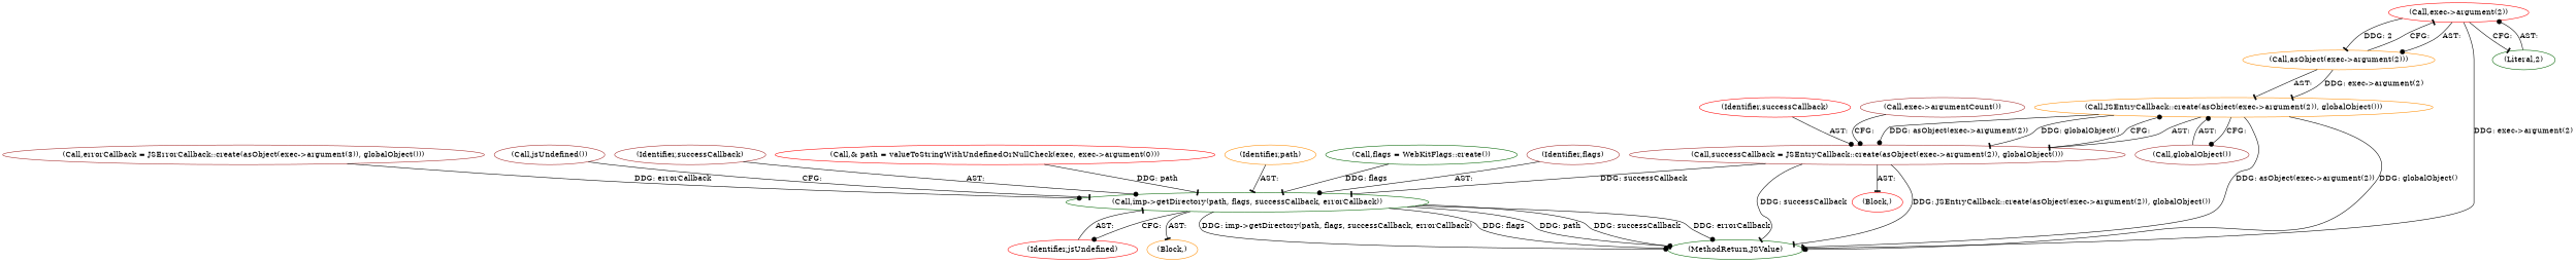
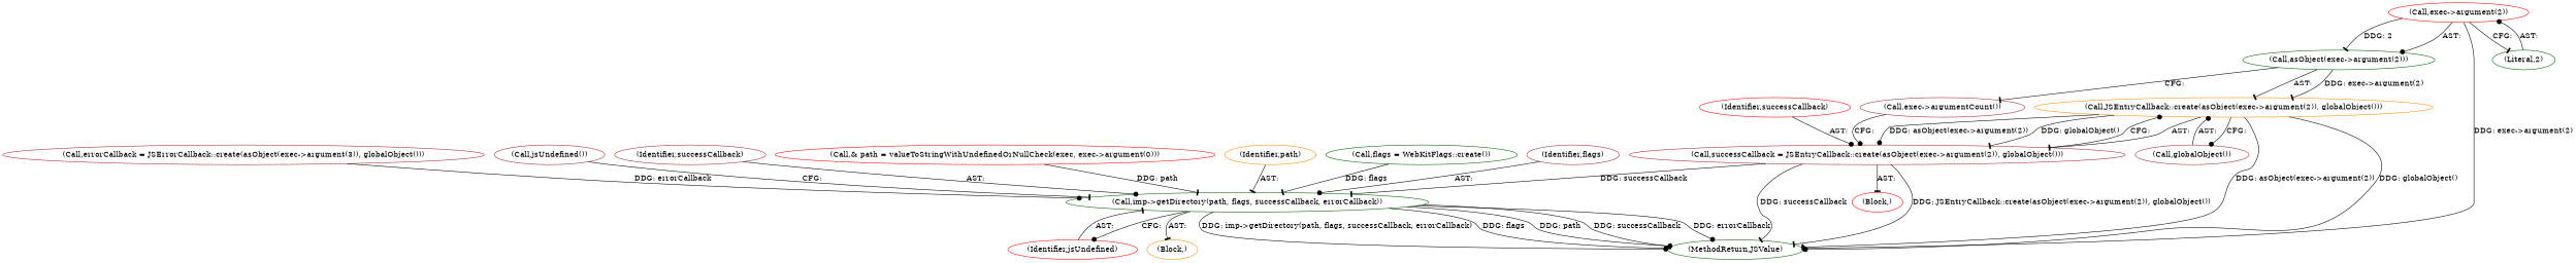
  digraph {
    node [color=brown]
    edge [arrowhead=tee]
    n1 [color=darkorange label="(Call,JSEntryCallback::create(asObject(exec->argument(2)), globalObject()))"]
    n2 [label="(Call,successCallback = JSEntryCallback::create(asObject(exec->argument(2)), globalObject()))"]
    n3 [label="(Call,globalObject())"]
    n4 [color=darkgreen label="(MethodReturn,JSValue)"]
    n5 [color=darkgreen label="(Call,imp->getDirectory(path, flags, successCallback, errorCallback))"]
    n6 [color=red label="(Block,)"]
-   n7 [color=darkorange label="(Call,asObject(exec->argument(2)))"]
+   n7 [color=darkgreen label="(Call,asObject(exec->argument(2)))"]
    n8 [color=red label="(Call,exec->argument(2))"]
    n9 [color=darkgreen label="(Literal,2)"]
    n10 [color=red label="(Identifier,jsUndefined)"]
    n11 [color=darkorange label="(Block,)"]
    n12 [color=red label="(Call,& path = valueToStringWithUndefinedOrNullCheck(exec, exec->argument(0)))"]
    n13 [color=darkorange label="(Identifier,path)"]
    n14 [color=darkgreen label="(Call,flags = WebKitFlags::create())"]
    n15 [label="(Identifier,flags)"]
    n16 [label="(Call,errorCallback = JSErrorCallback::create(asObject(exec->argument(3)), globalObject()))"]
    n17 [color=red label="(Identifier,successCallback)"]
    n18 [label="(Call,jsUndefined())"]
    n19 [label="(Call,exec->argumentCount())"]
    n20 [label="(Identifier,successCallback)"]
    n1 -> n2 [label="AST: "]
    n1 -> n2 [arrowhead=dot label="DDG: asObject(exec->argument(2))"]
    n1 -> n2 [label="DDG: globalObject()"]
    n1 -> n3 [arrowhead=dot label="CFG: "]
    n1 -> n4 [label="DDG: asObject(exec->argument(2))"]
    n1 -> n4 [arrowhead=dot label="DDG: globalObject()"]
    n2 -> n1 [arrowhead=dot label="CFG: "]
    n2 -> n4 [label="DDG: JSEntryCallback::create(asObject(exec->argument(2)), globalObject())"]
    n2 -> n4 [label="DDG: successCallback"]
    n2 -> n5 [label="DDG: successCallback"]
    n2 -> n6 [label="AST: "]
    n3 -> n1 [arrowhead=dot label="AST: "]
    n5 -> n4 [arrowhead=dot label="DDG: path"]
    n5 -> n4 [label="DDG: successCallback"]
    n5 -> n4 [arrowhead=dot label="DDG: errorCallback"]
    n5 -> n4 [arrowhead=dot label="DDG: imp->getDirectory(path, flags, successCallback, errorCallback)"]
    n5 -> n4 [arrowhead=dot label="DDG: flags"]
    n5 -> n10 [arrowhead=dot label="CFG: "]
    n5 -> n11 [label="AST: "]
    n7 -> n1 [label="AST: "]
    n7 -> n1 [label="DDG: exec->argument(2)"]
-   n7 -> n8 [label="CFG: "]
+   n7 -> n19 [label="CFG: "]
    n8 -> n4 [label="DDG: exec->argument(2)"]
    n8 -> n7 [arrowhead=dot label="AST: "]
    n8 -> n7 [label="DDG: 2"]
    n8 -> n9 [label="CFG: "]
    n9 -> n8 [arrowhead=dot label="AST: "]
    n10 -> n5 [label="AST: "]
    n12 -> n5 [label="DDG: path"]
    n13 -> n5 [label="AST: "]
    n14 -> n5 [label="DDG: flags"]
    n15 -> n5 [arrowhead=dot label="AST: "]
    n16 -> n5 [arrowhead=dot label="DDG: errorCallback"]
    n17 -> n2 [arrowhead=dot label="AST: "]
    n18 -> n5 [label="CFG: "]
    n19 -> n2 [arrowhead=dot label="CFG: "]
    n20 -> n5 [arrowhead=dot label="AST: "]
  }
